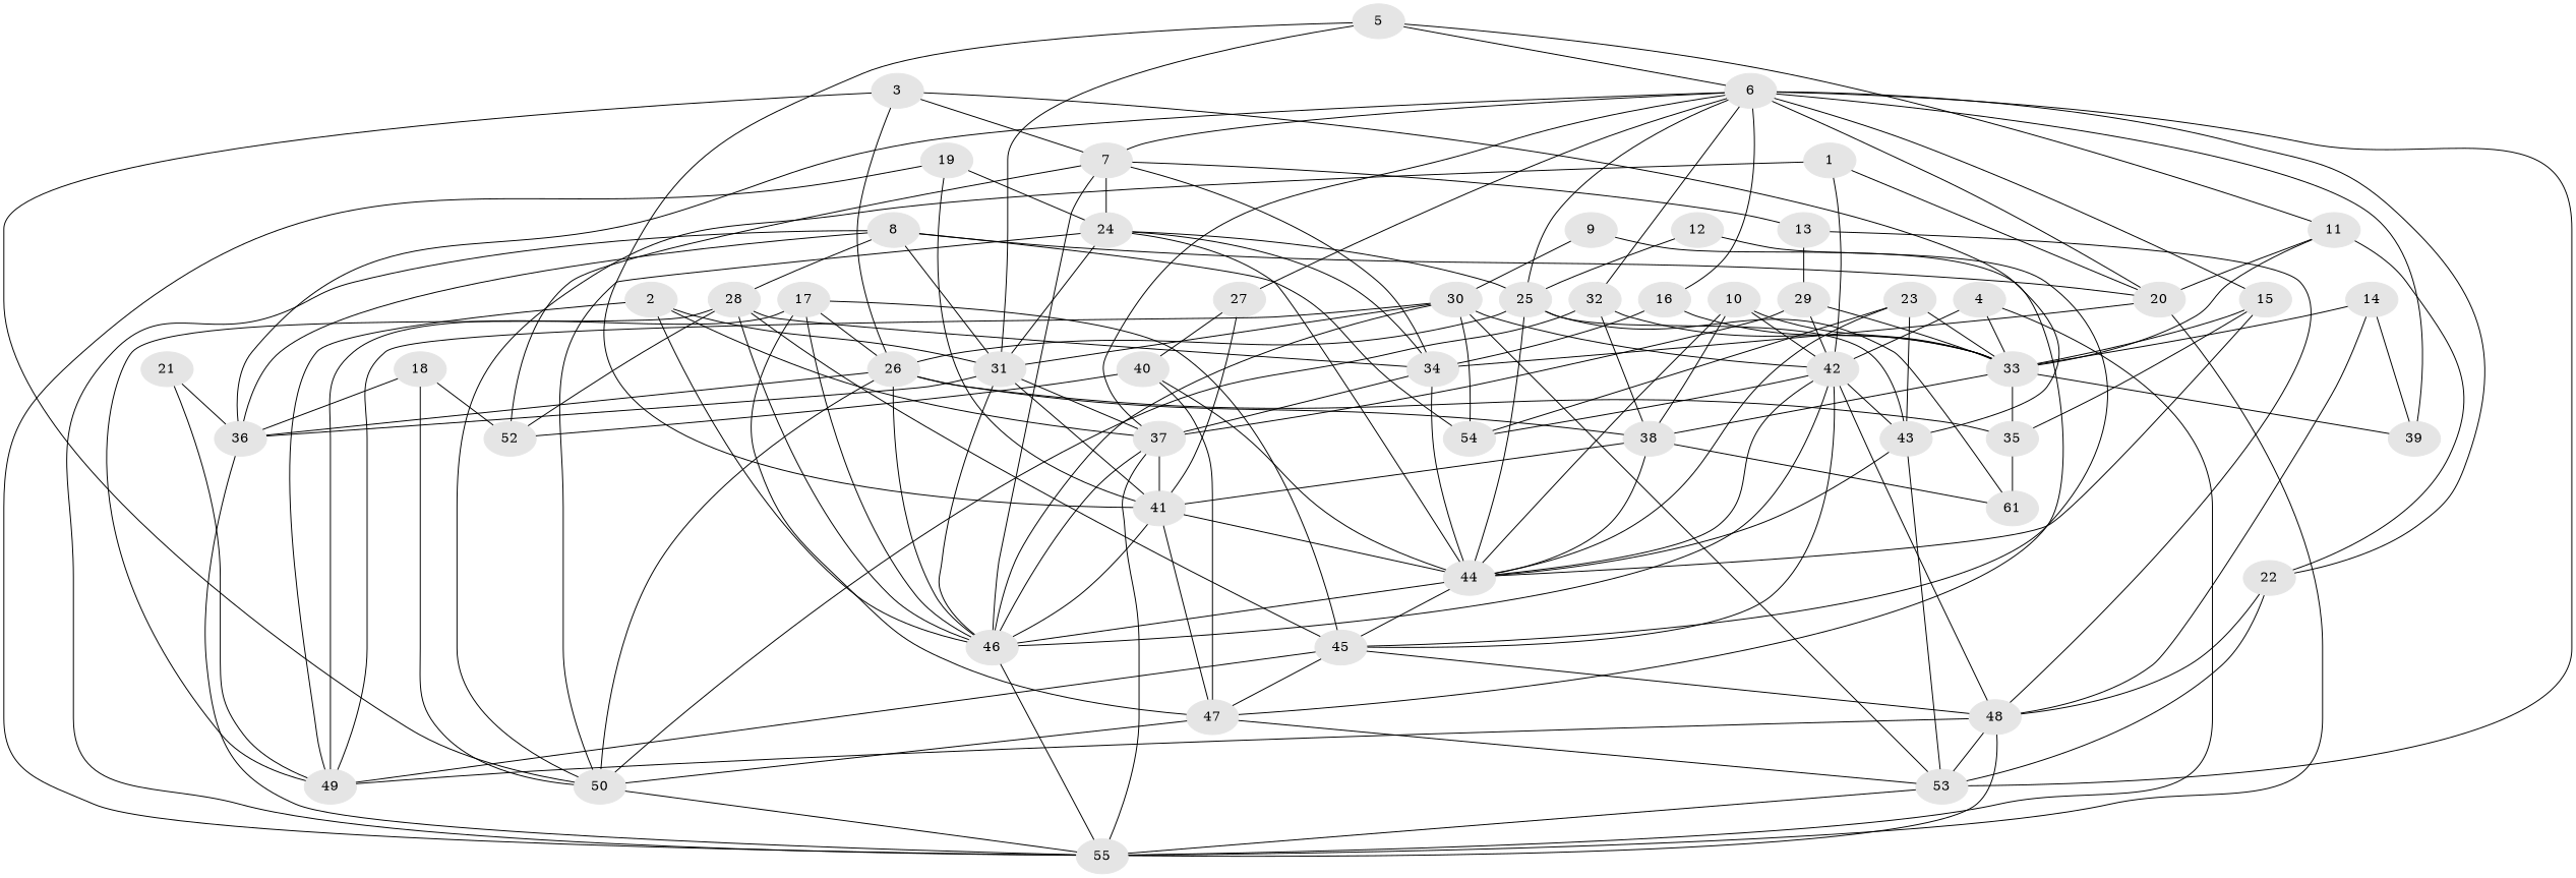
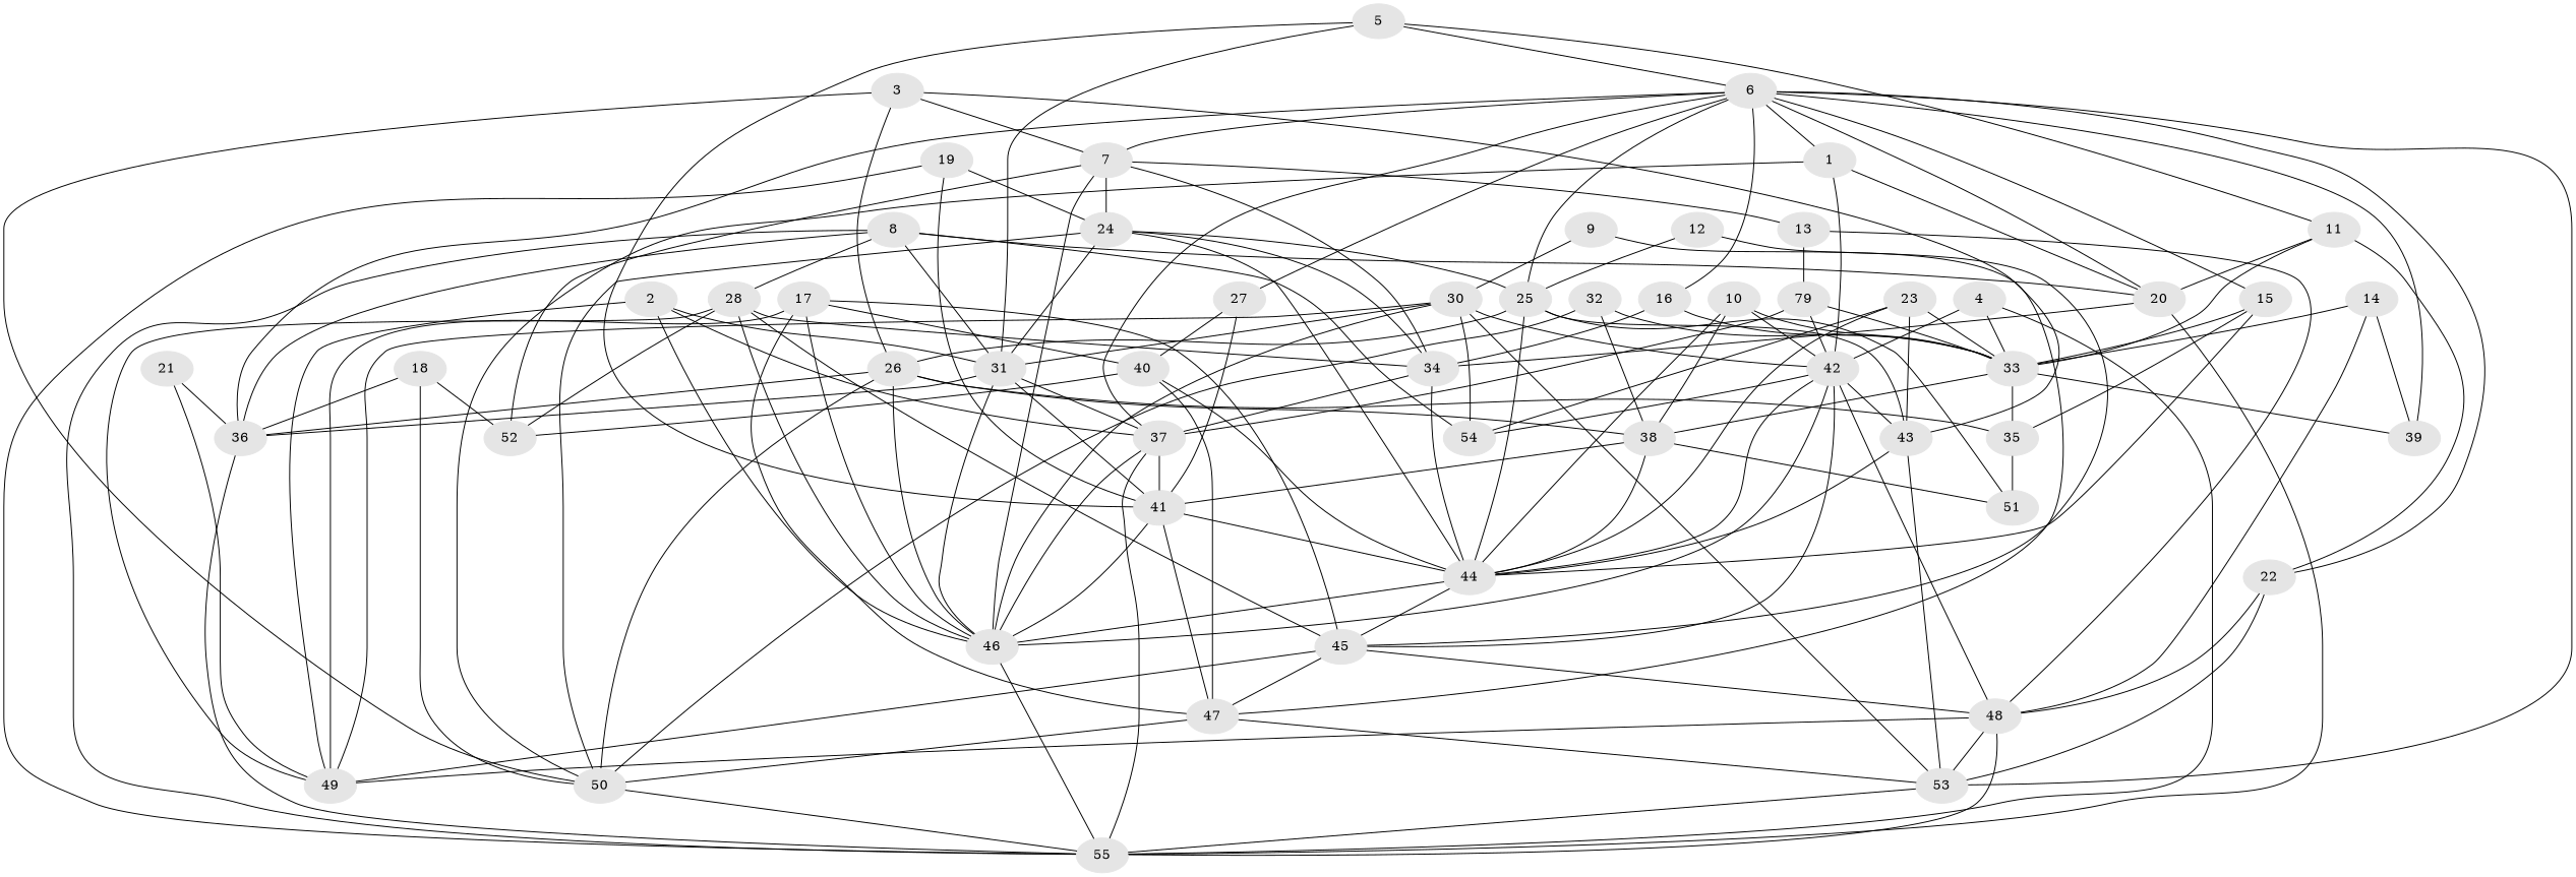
  graph {
    node [color=gray90 style=filled]
    edge [weight=1.0]
    1
    20
    42
    50
    55
    34
    46
    43
    54
    44
    45
    48
    2
    31
    37
    49
    41
    36
    3
    7
    26
    13
    24
    52
    38
    35
    53
    4
    33
    39
    5
    6
    11
    15
    16
    22
    25
    27
    32
    47
-   51 [label=61]
+   51
    40
-   29
+   29 [label=79]
    8
    28
    9
    30
    10
    12
    14
    17
    18
    19
    21
    23
    1 -- 20
    1 -- 42
    1 -- 50
    20 -- 55
    20 -- 34
    42 -- 46
    42 -- 43
    42 -- 54
    42 -- 44
    42 -- 45
    42 -- 48
    50 -- 55
    34 -- 44
    34 -- 37
    46 -- 55
    43 -- 44
    43 -- 53
    44 -- 46 [weight=2.0]
    44 -- 45
    45 -- 48
    45 -- 49
    45 -- 47
    48 -- 55
    48 -- 49
    48 -- 53
    2 -- 46
    2 -- 31
    2 -- 37
    2 -- 49
    31 -- 46
    31 -- 37
    31 -- 41
    31 -- 36
    37 -- 55
    37 -- 46
    37 -- 41
    41 -- 46
    41 -- 44
    41 -- 47
    36 -- 55
    3 -- 50
    3 -- 43
    3 -- 7
    3 -- 26
    7 -- 34
    7 -- 46
    7 -- 13
    7 -- 24
    7 -- 52
    26 -- 50
    26 -- 46
    26 -- 36
    26 -- 38
    26 -- 35
    13 -- 48
    13 -- 29
    24 -- 50
    24 -- 34
    24 -- 44
    24 -- 31
    24 -- 25
    38 -- 44
    38 -- 41
    38 -- 51
    35 -- 51
    53 -- 55
    4 -- 42
    4 -- 55
    4 -- 33
    33 -- 38
    33 -- 35
    33 -- 39
    5 -- 31
    5 -- 41
    5 -- 6
    5 -- 11
    6 -- 20
    6 -- 37
    6 -- 36
    6 -- 7
    6 -- 53
    6 -- 39 [weight=2.0]
    6 -- 15
    6 -- 16
    6 -- 22
    6 -- 25
    6 -- 27
-   6 -- 32
+   6 -- 1
    11 -- 20
    11 -- 33
    11 -- 22
    15 -- 44
    15 -- 35
    15 -- 33
    16 -- 34
    16 -- 33
    22 -- 48
    22 -- 53
    25 -- 43
    25 -- 44
    25 -- 26
    25 -- 51
    27 -- 41
    27 -- 40
    32 -- 50
    32 -- 38
    32 -- 33
    47 -- 50
    47 -- 53
    40 -- 44
    40 -- 52
    40 -- 47
    29 -- 42
    29 -- 37
    29 -- 33
    8 -- 20
    8 -- 55
    8 -- 54
    8 -- 31
    8 -- 36
    8 -- 28
    28 -- 34
    28 -- 46
    28 -- 45
    28 -- 49
    28 -- 52
    9 -- 47
    9 -- 30
    30 -- 42
    30 -- 46
    30 -- 54
    30 -- 31
    30 -- 49
    30 -- 53
    10 -- 42
    10 -- 44
    10 -- 38
    10 -- 33
    12 -- 45
    12 -- 25
    14 -- 48
    14 -- 33
    14 -- 39
    17 -- 46
    17 -- 45
    17 -- 49
    17 -- 47
-   17 -- 26
+   17 -- 40
    18 -- 50
    18 -- 36
    18 -- 52
    19 -- 55
    19 -- 41
    19 -- 24
    21 -- 49
    21 -- 36
    23 -- 43
    23 -- 54
    23 -- 44
    23 -- 33
  }
